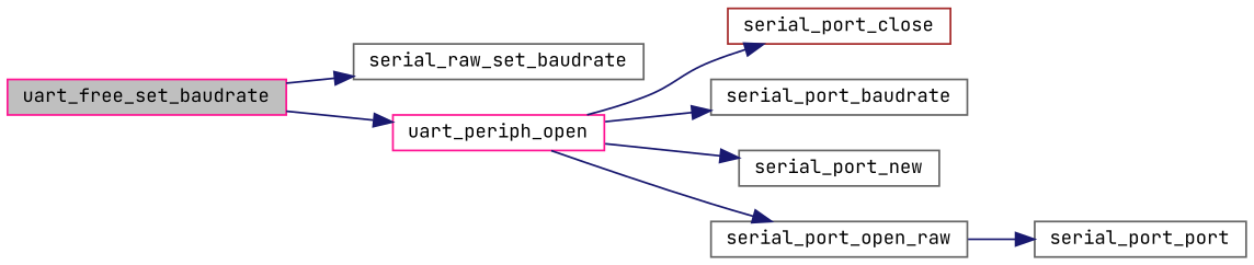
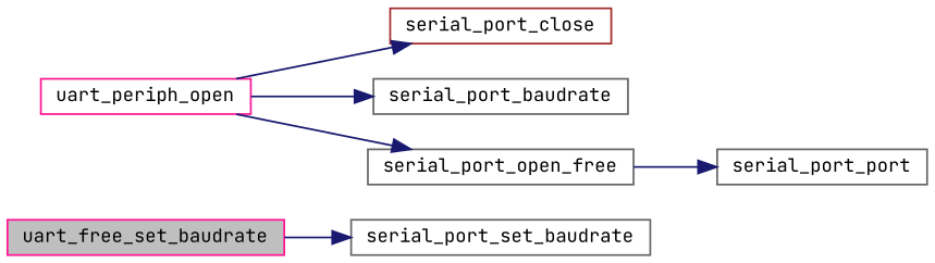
  digraph {
    fontname="JetBrains Mono"
    rankdir=LR
    node [color=gray40 fillcolor=white fontname="JetBrains Mono" fontsize=10 shape=record style=filled]
    edge [color=midnightblue fontname="JetBrains Mono" fontsize=10 labelfontname=FreeSans labelfontsize=10 style=solid]
    n1 [color=deeppink fillcolor=grey75 fontcolor=black height=0.2 label=uart_free_set_baudrate width=0.4]
-   n2 [height=0.2 label=serial_raw_set_baudrate width=0.4]
+   n2 [height=0.2 label=serial_port_set_baudrate width=0.4]
    n3 [color=deeppink height=0.2 label=uart_periph_open width=0.4]
    n4 [color=brown height=0.2 label=serial_port_close width=0.4]
    n5 [height=0.2 label=serial_port_baudrate width=0.4]
-   n6 [height=0.2 label=serial_port_new width=0.4]
-   n7 [height=0.2 label=serial_port_open_raw width=0.4]
+   n7 [height=0.2 label=serial_port_open_free width=0.4]
    n8 [height=0.2 label=serial_port_port width=0.4]
    n1 -> n2
-   n1 -> n3
    n3 -> n4
    n3 -> n5
-   n3 -> n6
    n3 -> n7
    n7 -> n8
  }
